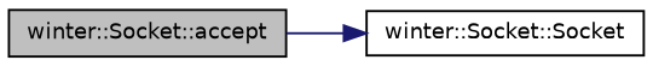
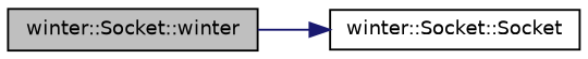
  digraph {
    rankdir=LR
    node [color=black fontname=Helvetica fontsize=10 shape=record style=filled]
-   n1 [fillcolor=grey75 fontcolor=black height=0.2 label="winter::Socket::accept" width=0.4]
+   n1 [fillcolor=grey75 fontcolor=black height=0.2 label="winter::Socket::winter" width=0.4]
    n2 [fillcolor=white height=0.2 label="winter::Socket::Socket" width=0.4]
    n1 -> n2 [color=midnightblue fontname=Helvetica fontsize=10 labelfontname=Helvetica labelfontsize=10 style=solid]
  }
